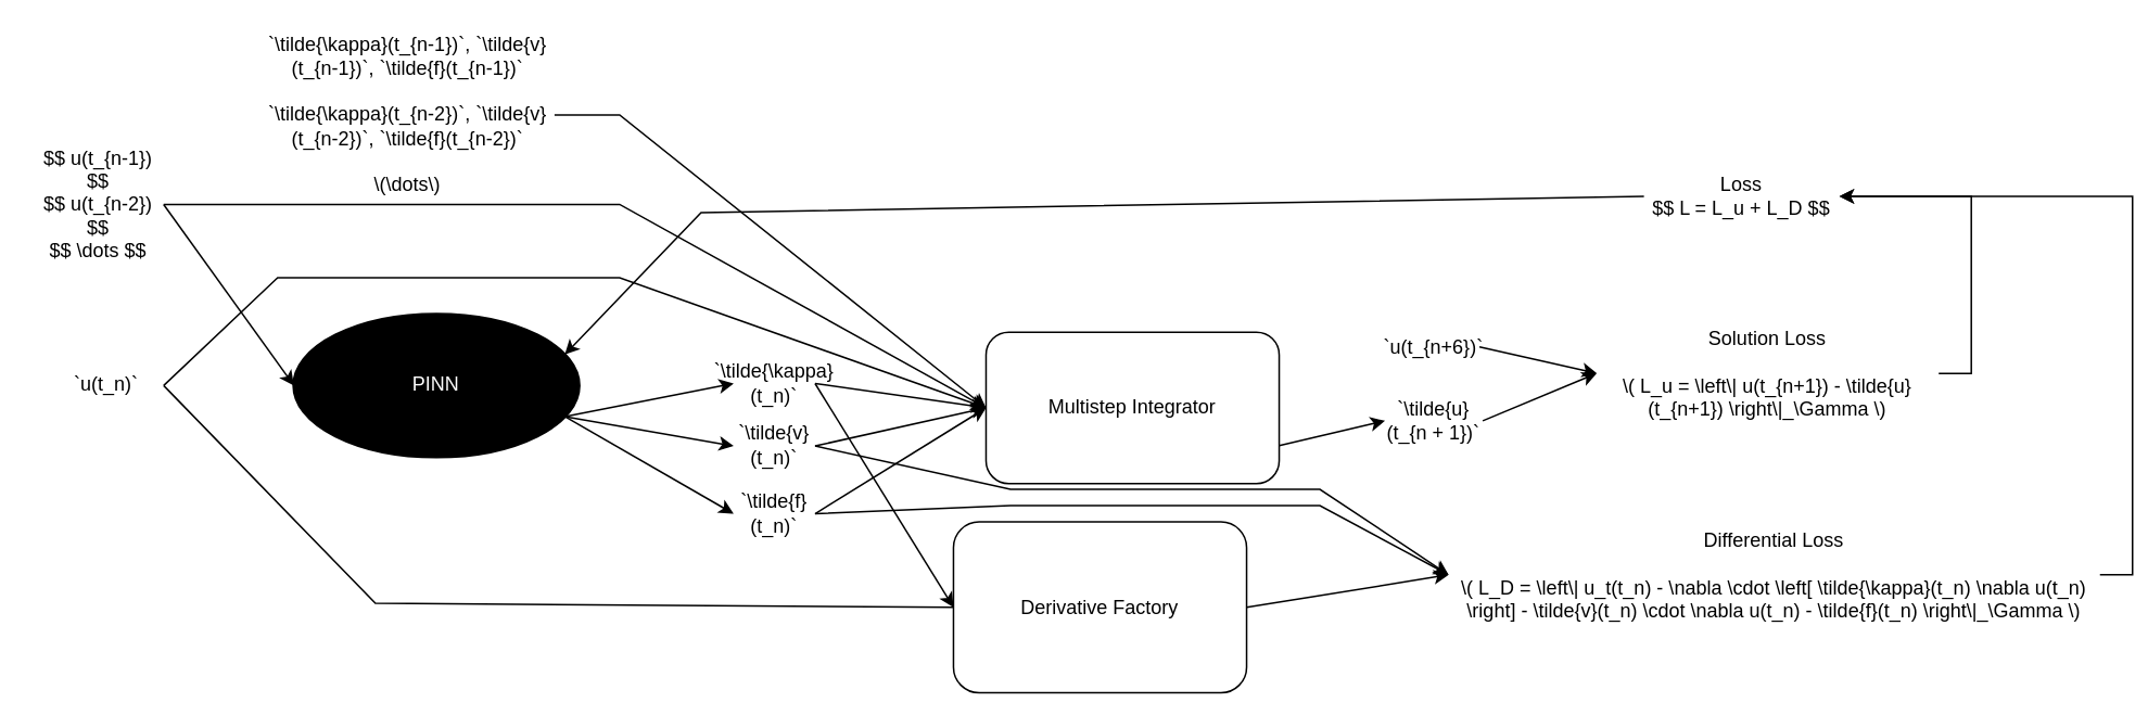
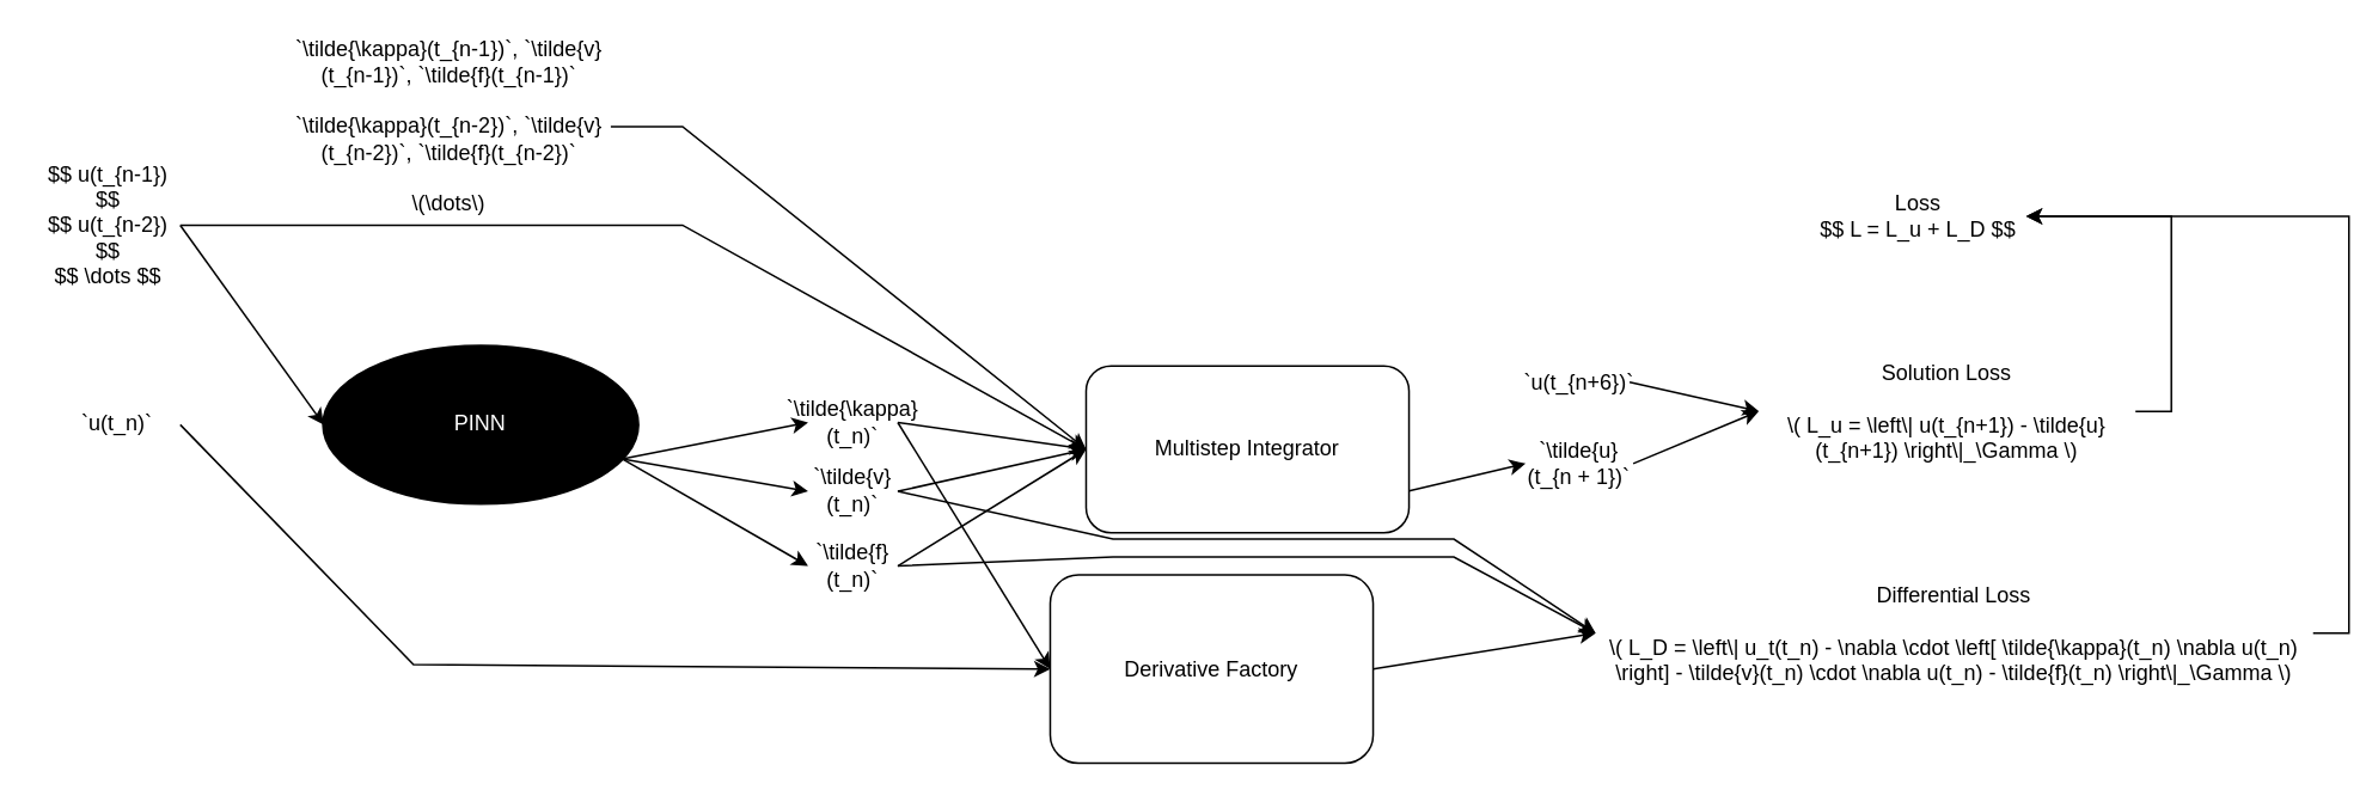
  <mxCell id="0" />
  <mxCell id="1" parent="0" />
  <mxCell id="2" value="&lt;font style=&quot;color: rgb(255, 255, 255);&quot;&gt;PINN&lt;/font&gt;" style="ellipse;whiteSpace=wrap;html=1;strokeWidth=2;fillColor=#000000;" parent="1" vertex="1"><mxGeometry x="180" y="192.5" width="175" height="87.5" as="geometry" /></mxCell>
  <mxCell id="3" value="`\tilde{v}(t_n)`" style="text;html=1;align=center;verticalAlign=middle;whiteSpace=wrap;rounded=0;" parent="1" vertex="1"><mxGeometry x="450" y="258.38" width="50" height="30" as="geometry" /></mxCell>
  <mxCell id="4" value="" style="endArrow=classic;html=1;rounded=0;exitX=1;exitY=0.75;exitDx=0;exitDy=0;entryX=0;entryY=0.5;entryDx=0;entryDy=0;" parent="1" source="2" target="17" edge="1"><mxGeometry width="50" height="50" relative="1" as="geometry"><mxPoint x="610" y="440.25" as="sourcePoint" /><mxPoint x="680" y="300" as="targetPoint" /></mxGeometry></mxCell>
  <mxCell id="5" value="" style="endArrow=classic;html=1;rounded=0;entryX=0;entryY=0.5;entryDx=0;entryDy=0;exitX=1;exitY=0.75;exitDx=0;exitDy=0;" parent="1" source="2" target="3" edge="1"><mxGeometry width="50" height="50" relative="1" as="geometry"><mxPoint x="720" y="250.25" as="sourcePoint" /><mxPoint x="715" y="470.25" as="targetPoint" /></mxGeometry></mxCell>
  <mxCell id="6" value="" style="endArrow=classic;html=1;rounded=0;exitX=1;exitY=0.75;exitDx=0;exitDy=0;entryX=0;entryY=0.5;entryDx=0;entryDy=0;" parent="1" source="2" target="18" edge="1"><mxGeometry width="50" height="50" relative="1" as="geometry"><mxPoint x="650" y="335.25" as="sourcePoint" /><mxPoint x="610" y="400" as="targetPoint" /></mxGeometry></mxCell>
  <mxCell id="7" value="Multistep Integrator" style="rounded=1;whiteSpace=wrap;html=1;" parent="1" vertex="1"><mxGeometry x="605" y="203.47" width="180" height="93" as="geometry" /></mxCell>
  <mxCell id="8" value="" style="endArrow=classic;html=1;rounded=0;exitX=1;exitY=0.5;exitDx=0;exitDy=0;entryX=0;entryY=0.5;entryDx=0;entryDy=0;" parent="1" source="17" target="7" edge="1"><mxGeometry width="50" height="50" relative="1" as="geometry"><mxPoint x="600" y="353.38" as="sourcePoint" /><mxPoint x="680" y="194.22" as="targetPoint" /></mxGeometry></mxCell>
  <mxCell id="9" value="" style="endArrow=classic;html=1;rounded=0;exitX=1;exitY=0.5;exitDx=0;exitDy=0;entryX=0;entryY=0.5;entryDx=0;entryDy=0;" parent="1" source="3" target="7" edge="1"><mxGeometry width="50" height="50" relative="1" as="geometry"><mxPoint x="630" y="264.22" as="sourcePoint" /><mxPoint x="680" y="214.22" as="targetPoint" /></mxGeometry></mxCell>
  <mxCell id="10" value="" style="endArrow=classic;html=1;rounded=0;exitX=1;exitY=0.5;exitDx=0;exitDy=0;entryX=0;entryY=0.5;entryDx=0;entryDy=0;" parent="1" source="18" target="7" edge="1"><mxGeometry width="50" height="50" relative="1" as="geometry"><mxPoint x="600" y="413.38" as="sourcePoint" /><mxPoint x="660" y="271.5" as="targetPoint" /></mxGeometry></mxCell>
  <mxCell id="11" value="`\tilde{u}(t_{n + 1})`" style="text;html=1;align=center;verticalAlign=middle;whiteSpace=wrap;rounded=0;" parent="1" vertex="1"><mxGeometry x="850" y="242.88" width="60" height="30" as="geometry" /></mxCell>
  <mxCell id="12" value="" style="endArrow=classic;html=1;rounded=0;exitX=1;exitY=0.75;exitDx=0;exitDy=0;entryX=0;entryY=0.5;entryDx=0;entryDy=0;" parent="1" source="7" target="11" edge="1"><mxGeometry width="50" height="50" relative="1" as="geometry"><mxPoint x="950" y="429.28" as="sourcePoint" /><mxPoint x="1000" y="379.28" as="targetPoint" /></mxGeometry></mxCell>
  <mxCell id="13" style="edgeStyle=orthogonalEdgeStyle;rounded=0;orthogonalLoop=1;jettySize=auto;html=1;exitX=1;exitY=0.5;exitDx=0;exitDy=0;entryX=1;entryY=0.5;entryDx=0;entryDy=0;" edge="1" parent="1" source="14" target="29"><mxGeometry relative="1" as="geometry" /></mxCell>
  <mxCell id="14" value="Differential Loss&lt;br&gt;&lt;div&gt;&lt;br&gt;&lt;/div&gt;&lt;div&gt;\( L_D = \left\| u_t(t_n) - \nabla \cdot \left[ \tilde{\kappa}(t_n) \nabla u(t_n) \right] - \tilde{v}(t_n) \cdot \nabla u(t_n) - \tilde{f}(t_n) \right\|_\Gamma \)&lt;/div&gt;" style="text;html=1;align=center;verticalAlign=middle;whiteSpace=wrap;rounded=0;" vertex="1" parent="1"><mxGeometry x="889" y="312.5" width="400" height="80" as="geometry" /></mxCell>
  <mxCell id="15" style="edgeStyle=orthogonalEdgeStyle;rounded=0;orthogonalLoop=1;jettySize=auto;html=1;exitX=1;exitY=0.5;exitDx=0;exitDy=0;entryX=1;entryY=0.5;entryDx=0;entryDy=0;" edge="1" parent="1" source="16" target="29"><mxGeometry relative="1" as="geometry" /></mxCell>
  <mxCell id="16" value="Solution Loss&lt;div&gt;&lt;br&gt;&lt;/div&gt;&lt;div&gt;\( L_u = \left\| u(t_{n+1}) - \tilde{u}(t_{n+1}) \right\|_\Gamma \)&lt;/div&gt;" style="text;html=1;align=center;verticalAlign=middle;whiteSpace=wrap;rounded=0;" vertex="1" parent="1"><mxGeometry x="980" y="193.75" width="210" height="70" as="geometry" /></mxCell>
  <mxCell id="17" value="`\tilde{\kappa}(t_n)`" style="text;html=1;align=center;verticalAlign=middle;whiteSpace=wrap;rounded=0;" vertex="1" parent="1"><mxGeometry x="450" y="220" width="50" height="30" as="geometry" /></mxCell>
  <mxCell id="18" value="`\tilde{f}(t_n)`" style="text;html=1;align=center;verticalAlign=middle;whiteSpace=wrap;rounded=0;" vertex="1" parent="1"><mxGeometry x="450" y="300" width="50" height="30" as="geometry" /></mxCell>
  <mxCell id="19" value="Derivative Factory" style="rounded=1;whiteSpace=wrap;html=1;" vertex="1" parent="1"><mxGeometry x="585" y="320" width="180" height="105" as="geometry" /></mxCell>
  <mxCell id="20" value="" style="endArrow=classic;html=1;rounded=0;exitX=1;exitY=0.5;exitDx=0;exitDy=0;entryX=0;entryY=0.5;entryDx=0;entryDy=0;" edge="1" parent="1" source="17" target="19"><mxGeometry width="50" height="50" relative="1" as="geometry"><mxPoint x="490" y="220" as="sourcePoint" /><mxPoint x="540" y="170" as="targetPoint" /></mxGeometry></mxCell>
  <mxCell id="21" value="" style="endArrow=classic;html=1;rounded=0;exitX=1;exitY=0.5;exitDx=0;exitDy=0;entryX=0;entryY=0.5;entryDx=0;entryDy=0;" edge="1" parent="1" source="3" target="14"><mxGeometry width="50" height="50" relative="1" as="geometry"><mxPoint x="510" y="355" as="sourcePoint" /><mxPoint x="670" y="238" as="targetPoint" /><Array as="points"><mxPoint x="620" y="300" /><mxPoint x="810" y="300" /></Array></mxGeometry></mxCell>
  <mxCell id="22" value="`u(t_n)`" style="text;html=1;align=center;verticalAlign=middle;whiteSpace=wrap;rounded=0;" vertex="1" parent="1"><mxGeometry x="30" y="211.25" width="70" height="50" as="geometry" /></mxCell>
  <mxCell id="23" value="`u(t_{n+6})`" style="text;html=1;align=center;verticalAlign=middle;whiteSpace=wrap;rounded=0;" vertex="1" parent="1"><mxGeometry x="852" y="192.5" width="56" height="40" as="geometry" /></mxCell>
  <mxCell id="24" value="" style="endArrow=classic;html=1;rounded=0;exitX=1;exitY=0.5;exitDx=0;exitDy=0;entryX=0;entryY=0.5;entryDx=0;entryDy=0;" edge="1" parent="1" source="11" target="16"><mxGeometry width="50" height="50" relative="1" as="geometry"><mxPoint x="1004" y="452" as="sourcePoint" /><mxPoint x="1054" y="402" as="targetPoint" /></mxGeometry></mxCell>
  <mxCell id="25" value="" style="endArrow=classic;html=1;rounded=0;exitX=1;exitY=0.5;exitDx=0;exitDy=0;entryX=0;entryY=0.5;entryDx=0;entryDy=0;" edge="1" parent="1" source="23" target="16"><mxGeometry width="50" height="50" relative="1" as="geometry"><mxPoint x="1034" y="442" as="sourcePoint" /><mxPoint x="1084" y="392" as="targetPoint" /></mxGeometry></mxCell>
  <mxCell id="26" value="" style="endArrow=classic;html=1;rounded=0;exitX=1;exitY=0.5;exitDx=0;exitDy=0;entryX=0;entryY=0.5;entryDx=0;entryDy=0;" edge="1" parent="1" source="19" target="14"><mxGeometry width="50" height="50" relative="1" as="geometry"><mxPoint x="870" y="670" as="sourcePoint" /><mxPoint x="920" y="620" as="targetPoint" /></mxGeometry></mxCell>
- <mxCell id="27" value="" style="endArrow=none;html=1;rounded=0;exitX=1;exitY=0.5;exitDx=0;exitDy=0;entryX=0;entryY=0.5;entryDx=0;entryDy=0;" edge="1" parent="1" source="22" target="19"><mxGeometry width="50" height="50" relative="1" as="geometry"><mxPoint x="150" y="380" as="sourcePoint" /><mxPoint x="200" y="330" as="targetPoint" /><Array as="points"><mxPoint x="230" y="370" /></Array></mxGeometry></mxCell>
+ <mxCell id="27" value="" style="endArrow=classic;html=1;rounded=0;exitX=1;exitY=0.5;exitDx=0;exitDy=0;entryX=0;entryY=0.5;entryDx=0;entryDy=0;" edge="1" parent="1" source="22" target="19"><mxGeometry width="50" height="50" relative="1" as="geometry"><mxPoint x="150" y="380" as="sourcePoint" /><mxPoint x="200" y="330" as="targetPoint" /><Array as="points"><mxPoint x="230" y="370" /></Array></mxGeometry></mxCell>
  <mxCell id="28" value="" style="endArrow=classic;html=1;rounded=0;exitX=1;exitY=0.5;exitDx=0;exitDy=0;entryX=0;entryY=0.5;entryDx=0;entryDy=0;" edge="1" parent="1" source="18" target="14"><mxGeometry width="50" height="50" relative="1" as="geometry"><mxPoint x="660" y="600" as="sourcePoint" /><mxPoint x="710" y="550" as="targetPoint" /><Array as="points"><mxPoint x="620" y="310" /><mxPoint x="810" y="310" /></Array></mxGeometry></mxCell>
  <mxCell id="29" value="Loss&lt;div&gt;$$ L = L_u + L_D $$&lt;/div&gt;" style="text;html=1;align=center;verticalAlign=middle;whiteSpace=wrap;rounded=0;" vertex="1" parent="1"><mxGeometry x="1009" y="80" width="120" height="80" as="geometry" /></mxCell>
- <mxCell id="30" value="" style="endArrow=classic;html=1;rounded=0;exitX=0;exitY=0.5;exitDx=0;exitDy=0;entryX=1;entryY=0.25;entryDx=0;entryDy=0;" edge="1" parent="1" source="29" target="2"><mxGeometry width="50" height="50" relative="1" as="geometry"><mxPoint x="820" y="110" as="sourcePoint" /><mxPoint x="870" y="60" as="targetPoint" /><Array as="points"><mxPoint x="430" y="130" /></Array></mxGeometry></mxCell>
  <mxCell id="31" value="$$ u(t_{n-1}) $$&lt;div&gt;$$ u(t_{n-2}) $$&lt;/div&gt;&lt;div&gt;$$ \dots $$&lt;/div&gt;" style="text;html=1;align=center;verticalAlign=middle;whiteSpace=wrap;rounded=0;" vertex="1" parent="1"><mxGeometry x="20" y="80" width="80" height="90" as="geometry" /></mxCell>
  <mxCell id="32" value="" style="endArrow=classic;html=1;rounded=0;exitX=1;exitY=0.5;exitDx=0;exitDy=0;entryX=0;entryY=0.5;entryDx=0;entryDy=0;" edge="1" parent="1" source="31" target="7"><mxGeometry width="50" height="50" relative="1" as="geometry"><mxPoint x="130" y="70" as="sourcePoint" /><mxPoint x="180" y="20" as="targetPoint" /><Array as="points"><mxPoint x="380" y="125" /></Array></mxGeometry></mxCell>
  <mxCell id="33" value="" style="endArrow=classic;html=1;rounded=0;exitX=1;exitY=0.5;exitDx=0;exitDy=0;entryX=0;entryY=0.5;entryDx=0;entryDy=0;" edge="1" parent="1" source="34" target="7"><mxGeometry width="50" height="50" relative="1" as="geometry"><mxPoint x="340" y="70" as="sourcePoint" /><mxPoint x="540" y="-60" as="targetPoint" /><Array as="points"><mxPoint x="380" y="70" /></Array></mxGeometry></mxCell>
  <mxCell id="34" value="&lt;div&gt;`\tilde{\kappa}(t_{n-1})`, `\tilde{v}(t_{n-1})`, `\tilde{f}(t_{n-1})`&lt;/div&gt;&lt;div&gt;&lt;br&gt;&lt;/div&gt;&lt;div&gt;`\tilde{\kappa}(t_{n-2})`, `\tilde{v}(t_{n-2})`, `\tilde{f}(t_{n-2})`&lt;/div&gt;&lt;div&gt;&lt;br&gt;&lt;/div&gt;&lt;div&gt;\(\dots\)&lt;/div&gt;" style="text;html=1;align=center;verticalAlign=middle;whiteSpace=wrap;rounded=0;" vertex="1" parent="1"><mxGeometry x="160" y="20" width="180" height="100" as="geometry" /></mxCell>
- <mxCell id="35" value="" style="endArrow=classic;html=1;rounded=0;exitX=1;exitY=0.5;exitDx=0;exitDy=0;entryX=0;entryY=0.5;entryDx=0;entryDy=0;" edge="1" parent="1" source="22" target="7"><mxGeometry width="50" height="50" relative="1" as="geometry"><mxPoint x="130" y="460" as="sourcePoint" /><mxPoint x="180" y="410" as="targetPoint" /><Array as="points"><mxPoint x="170" y="170" /><mxPoint x="380" y="170" /></Array></mxGeometry></mxCell>
  <mxCell id="36" value="" style="endArrow=classic;html=1;rounded=0;exitX=1;exitY=0.5;exitDx=0;exitDy=0;entryX=0;entryY=0.5;entryDx=0;entryDy=0;" edge="1" parent="1" source="31" target="2"><mxGeometry width="50" height="50" relative="1" as="geometry"><mxPoint x="10" y="170" as="sourcePoint" /><mxPoint x="60" y="120" as="targetPoint" /></mxGeometry></mxCell>
